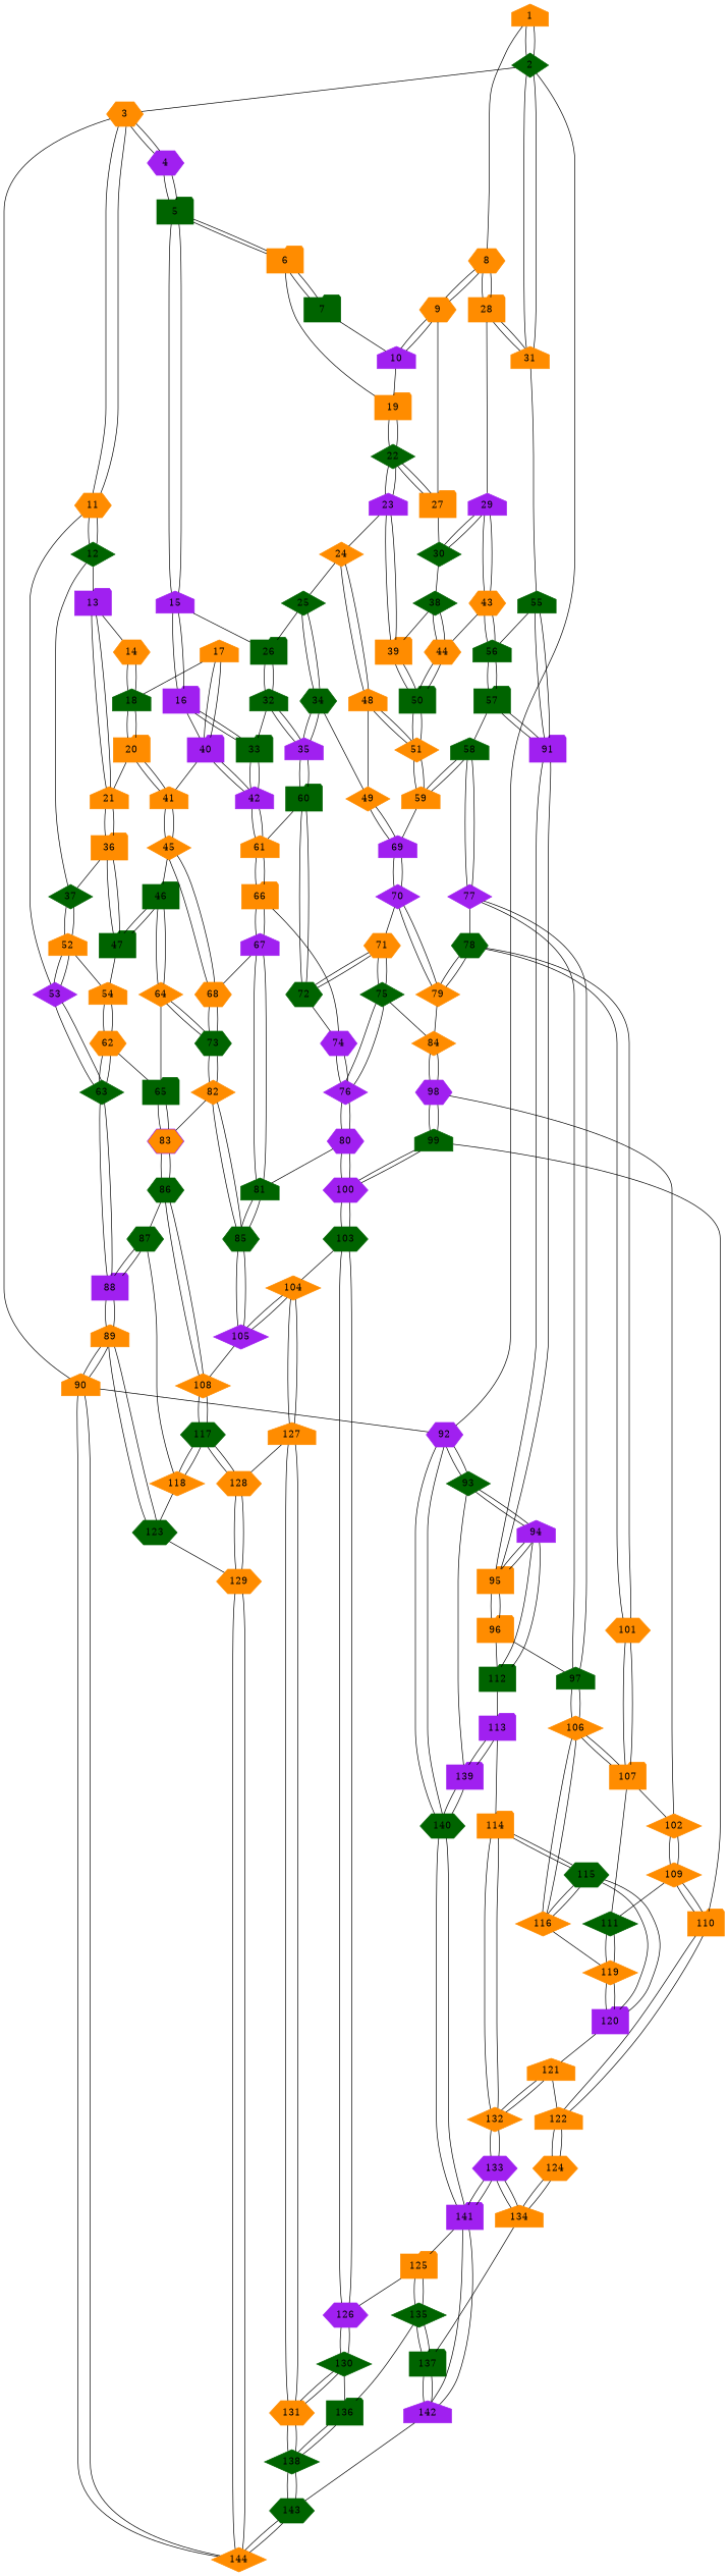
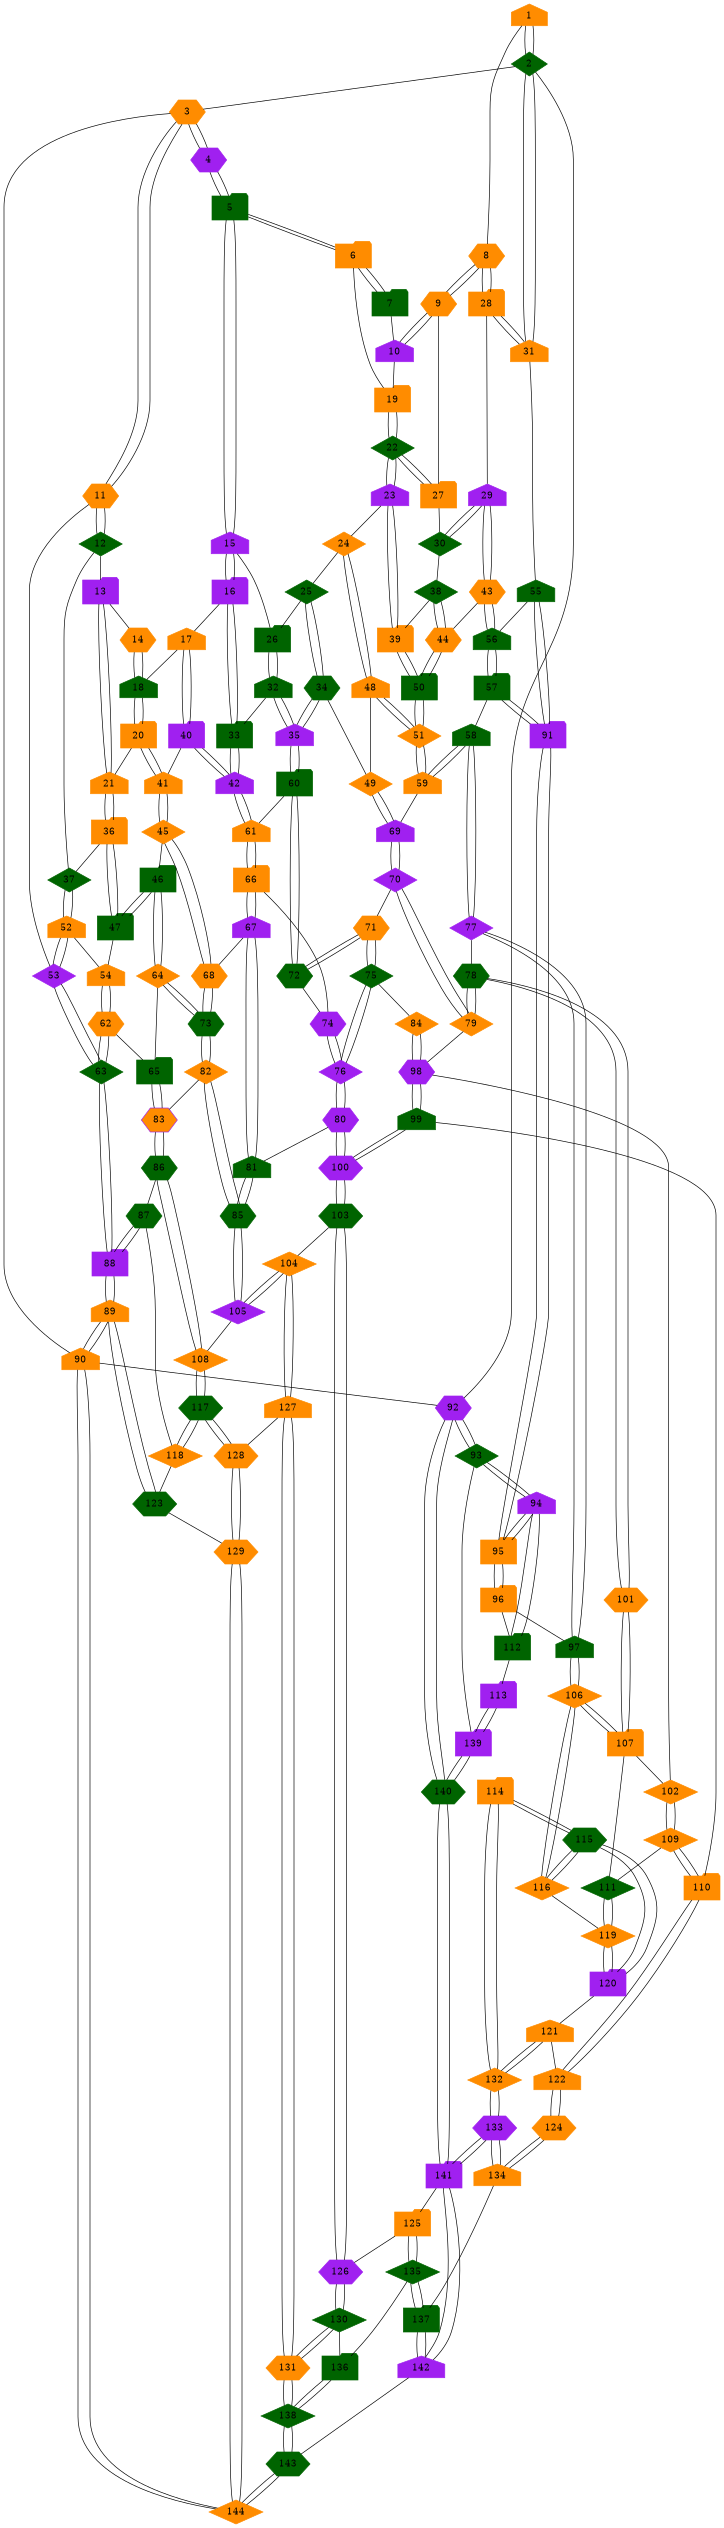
  graph {
    node [color=darkorange shape=diamond style=filled]
    1 [shape=house]
    2 [color=darkgreen]
    8 [shape=hexagon]
    3 [shape=hexagon]
    31 [shape=house]
    92 [color=purple shape=hexagon]
    9 [shape=hexagon]
    28 [shape=folder]
    4 [color=purple shape=hexagon]
    11 [shape=hexagon]
    90 [shape=house]
    55 [color=darkgreen shape=house]
    93 [color=darkgreen]
    140 [color=darkgreen shape=hexagon]
    5 [color=darkgreen shape=folder]
    12 [color=darkgreen]
    53 [color=purple]
    144
    6 [shape=folder]
    15 [color=purple shape=house]
    7 [color=darkgreen shape=folder]
    19 [shape=folder]
    16 [color=purple shape=folder]
    26 [color=darkgreen shape=folder]
    10 [color=purple shape=house]
    22 [color=darkgreen]
    27 [shape=folder]
    29 [color=purple shape=house]
    30 [color=darkgreen]
    13 [color=purple shape=folder]
    37 [color=darkgreen]
    63 [color=darkgreen]
    14 [shape=hexagon]
    21 [shape=house]
    52 [shape=house]
    18 [color=darkgreen shape=house]
    36 [shape=folder]
    20 [shape=folder]
    17 [shape=house]
    33 [color=darkgreen shape=folder]
    32 [color=darkgreen shape=house]
    40 [color=purple shape=folder]
    42 [color=purple shape=house]
    41 [shape=house]
    23 [color=purple shape=house]
    45
    47 [color=darkgreen shape=folder]
    24
    39 [shape=folder]
    25 [color=darkgreen]
    48 [shape=house]
    50 [color=darkgreen shape=folder]
    34 [color=darkgreen shape=hexagon]
    49
    51
    35 [color=purple shape=house]
    38 [color=darkgreen]
    43 [shape=hexagon]
    44 [shape=hexagon]
    56 [color=darkgreen shape=house]
    91 [color=purple shape=folder]
    60 [color=darkgreen shape=folder]
    61 [shape=house]
    69 [color=purple shape=house]
    72 [color=darkgreen shape=hexagon]
    54 [shape=house]
    46 [color=darkgreen shape=folder]
    68 [shape=hexagon]
    66 [shape=folder]
    57 [color=darkgreen shape=folder]
    64
    73 [color=darkgreen shape=hexagon]
    65 [color=darkgreen shape=folder]
    62 [shape=hexagon]
    59 [shape=house]
    70 [color=purple]
    88 [color=purple shape=folder]
    95 [shape=folder]
    58 [color=darkgreen shape=house]
    77 [color=purple]
    78 [color=darkgreen shape=hexagon]
    97 [color=darkgreen shape=house]
    74 [color=purple shape=hexagon]
    67 [color=purple shape=house]
    83 [color=purple fillcolor=darkorange shape=hexagon]
    89 [shape=house]
    82
    86 [color=darkgreen shape=hexagon]
    81 [color=darkgreen shape=house]
    76 [color=purple]
    85 [color=darkgreen shape=hexagon]
    71 [shape=hexagon]
    79
    75 [color=darkgreen]
    84
    80 [color=purple shape=hexagon]
    98 [color=purple shape=hexagon]
    100 [color=purple shape=hexagon]
    101 [shape=hexagon]
    106
    107 [shape=folder]
    103 [color=darkgreen shape=hexagon]
    105 [color=purple]
    87 [color=darkgreen shape=hexagon]
    108
    99 [color=darkgreen shape=house]
    102
    118
    117 [color=darkgreen shape=hexagon]
    123 [color=darkgreen shape=hexagon]
    129 [shape=hexagon]
    96 [shape=folder]
    94 [color=purple shape=house]
    139 [color=purple shape=folder]
    141 [color=purple shape=folder]
    112 [color=darkgreen shape=folder]
    113 [color=purple shape=folder]
    116
    110 [shape=folder]
    109
    122 [shape=house]
    104
    126 [color=purple shape=hexagon]
    111 [color=darkgreen]
    127 [shape=house]
    130 [color=darkgreen]
    128 [shape=hexagon]
    131 [shape=hexagon]
    119
    124 [shape=hexagon]
    120 [color=purple shape=folder]
    114 [shape=folder]
    115 [color=darkgreen shape=hexagon]
    132
    133 [color=purple shape=hexagon]
    121 [shape=house]
    134 [shape=house]
    125 [shape=folder]
    135 [color=darkgreen]
    137 [color=darkgreen shape=folder]
    136 [color=darkgreen shape=folder]
    138 [color=darkgreen]
    143 [color=darkgreen shape=hexagon]
    142 [color=purple shape=house]
    1 -- 2
    1 -- 2
    1 -- 8
    2 -- 3
    2 -- 31
    2 -- 31
    2 -- 92
    8 -- 9
    8 -- 9
    8 -- 28
    8 -- 28
    3 -- 4
    3 -- 4
    3 -- 11
    3 -- 11
    3 -- 90
    31 -- 55
    92 -- 93
    92 -- 93
    92 -- 140
    92 -- 140
    9 -- 10
    9 -- 10
    9 -- 27
    28 -- 31
    28 -- 31
    28 -- 29
    4 -- 5
    4 -- 5
    11 -- 12
    11 -- 12
    11 -- 53
    90 -- 92
    90 -- 144
    90 -- 144
    55 -- 56
    55 -- 91
    55 -- 91
    93 -- 94
    93 -- 94
    93 -- 139
    140 -- 141
    140 -- 141
    5 -- 6
    5 -- 6
    5 -- 15
    5 -- 15
    12 -- 13
    12 -- 37
    53 -- 63
    53 -- 63
    6 -- 7
    6 -- 7
    6 -- 19
    15 -- 16
    15 -- 16
    15 -- 26
    7 -- 10
    19 -- 22
    19 -- 22
-   16 -- 40
+   16 -- 17
    16 -- 33
    16 -- 33
    26 -- 32
    26 -- 32
    10 -- 19
    22 -- 27
    22 -- 27
    22 -- 23
    22 -- 23
    27 -- 30
    29 -- 30
    29 -- 30
    29 -- 43
    29 -- 43
    30 -- 38
    13 -- 14
    13 -- 21
    13 -- 21
    37 -- 52
    37 -- 52
    63 -- 88
    63 -- 88
    14 -- 18
    14 -- 18
    21 -- 36
    21 -- 36
    52 -- 53
    52 -- 53
    52 -- 54
    18 -- 20
    18 -- 20
    36 -- 37
    36 -- 47
    36 -- 47
    20 -- 21
    20 -- 41
    20 -- 41
    17 -- 18
    17 -- 40
    17 -- 40
    33 -- 42
    33 -- 42
    32 -- 33
    32 -- 35
    32 -- 35
    40 -- 42
    40 -- 42
    40 -- 41
    42 -- 61
    42 -- 61
    41 -- 45
    41 -- 45
    23 -- 24
    23 -- 39
    23 -- 39
    45 -- 46
    45 -- 68
    45 -- 68
    47 -- 54
    24 -- 25
    24 -- 48
    24 -- 48
    39 -- 50
    39 -- 50
    25 -- 26
    25 -- 34
    25 -- 34
    48 -- 49
    48 -- 51
    48 -- 51
    50 -- 51
    50 -- 51
    34 -- 49
    34 -- 35
    34 -- 35
    49 -- 69
    49 -- 69
    51 -- 59
    51 -- 59
    35 -- 60
    35 -- 60
    38 -- 39
    38 -- 44
    38 -- 44
    43 -- 44
    43 -- 56
    43 -- 56
    44 -- 50
    44 -- 50
    56 -- 57
    56 -- 57
    91 -- 95
    91 -- 95
    60 -- 61
    60 -- 72
    60 -- 72
    61 -- 66
    61 -- 66
    69 -- 70
    69 -- 70
    72 -- 74
    54 -- 62
    54 -- 62
    46 -- 47
    46 -- 47
    46 -- 64
    46 -- 64
    68 -- 73
    68 -- 73
    66 -- 74
    66 -- 67
    66 -- 67
    57 -- 91
    57 -- 91
    57 -- 58
    64 -- 73
    64 -- 73
    64 -- 65
    73 -- 82
    73 -- 82
    65 -- 83
    65 -- 83
    62 -- 63
    62 -- 63
    62 -- 65
    59 -- 69
    70 -- 71
    70 -- 79
    70 -- 79
    88 -- 89
    88 -- 89
    95 -- 96
    95 -- 96
    58 -- 59
    58 -- 59
    58 -- 77
    58 -- 77
    77 -- 78
    77 -- 97
    77 -- 97
    78 -- 79
    78 -- 79
    78 -- 101
    78 -- 101
    97 -- 106
    97 -- 106
    74 -- 76
    74 -- 76
    67 -- 68
    67 -- 81
    67 -- 81
    83 -- 86
    83 -- 86
    89 -- 90
    89 -- 90
    89 -- 123
    89 -- 123
    82 -- 83
    82 -- 85
    82 -- 85
    86 -- 87
    86 -- 108
    86 -- 108
    81 -- 85
    81 -- 85
    76 -- 80
    76 -- 80
    85 -- 105
    85 -- 105
    71 -- 72
    71 -- 72
    71 -- 75
    71 -- 75
-   79 -- 84
+   79 -- 98
    75 -- 76
    75 -- 76
    75 -- 84
    84 -- 98
    84 -- 98
    80 -- 81
    80 -- 100
    80 -- 100
    98 -- 99
    98 -- 99
    98 -- 102
    100 -- 103
    100 -- 103
    101 -- 107
    101 -- 107
    106 -- 107
    106 -- 107
    106 -- 116
    106 -- 116
    107 -- 102
    107 -- 111
    103 -- 104
    103 -- 126
    103 -- 126
    105 -- 108
    87 -- 88
    87 -- 88
    87 -- 118
    108 -- 117
    108 -- 117
    99 -- 100
    99 -- 100
    99 -- 110
    102 -- 109
    102 -- 109
    118 -- 123
    117 -- 118
    117 -- 118
    117 -- 128
    117 -- 128
    123 -- 129
    129 -- 144
    129 -- 144
    96 -- 97
    96 -- 112
    94 -- 95
    94 -- 95
    94 -- 112
    94 -- 112
    139 -- 140
    139 -- 140
    141 -- 125
    141 -- 142
    141 -- 142
    112 -- 113
    113 -- 139
    113 -- 139
-   113 -- 114
    116 -- 119
    110 -- 122
    110 -- 122
    109 -- 110
    109 -- 110
    109 -- 111
    122 -- 124
    122 -- 124
    104 -- 105
    104 -- 105
    104 -- 127
    104 -- 127
    126 -- 130
    126 -- 130
    111 -- 119
    111 -- 119
    127 -- 128
    127 -- 131
    127 -- 131
    130 -- 131
    130 -- 131
    130 -- 136
    128 -- 129
    128 -- 129
    131 -- 138
    131 -- 138
    119 -- 120
    119 -- 120
    124 -- 134
    124 -- 134
    120 -- 121
    114 -- 115
    114 -- 115
    114 -- 132
    114 -- 132
    115 -- 116
    115 -- 116
    115 -- 120
    115 -- 120
    132 -- 133
    132 -- 133
    133 -- 141
    133 -- 141
    133 -- 134
    133 -- 134
    121 -- 122
    121 -- 132
    121 -- 132
    134 -- 137
    125 -- 126
    125 -- 135
    125 -- 135
    135 -- 137
    135 -- 137
    135 -- 136
    137 -- 142
    137 -- 142
    136 -- 138
    136 -- 138
    138 -- 143
    138 -- 143
    143 -- 144
    143 -- 144
    142 -- 143
  }
